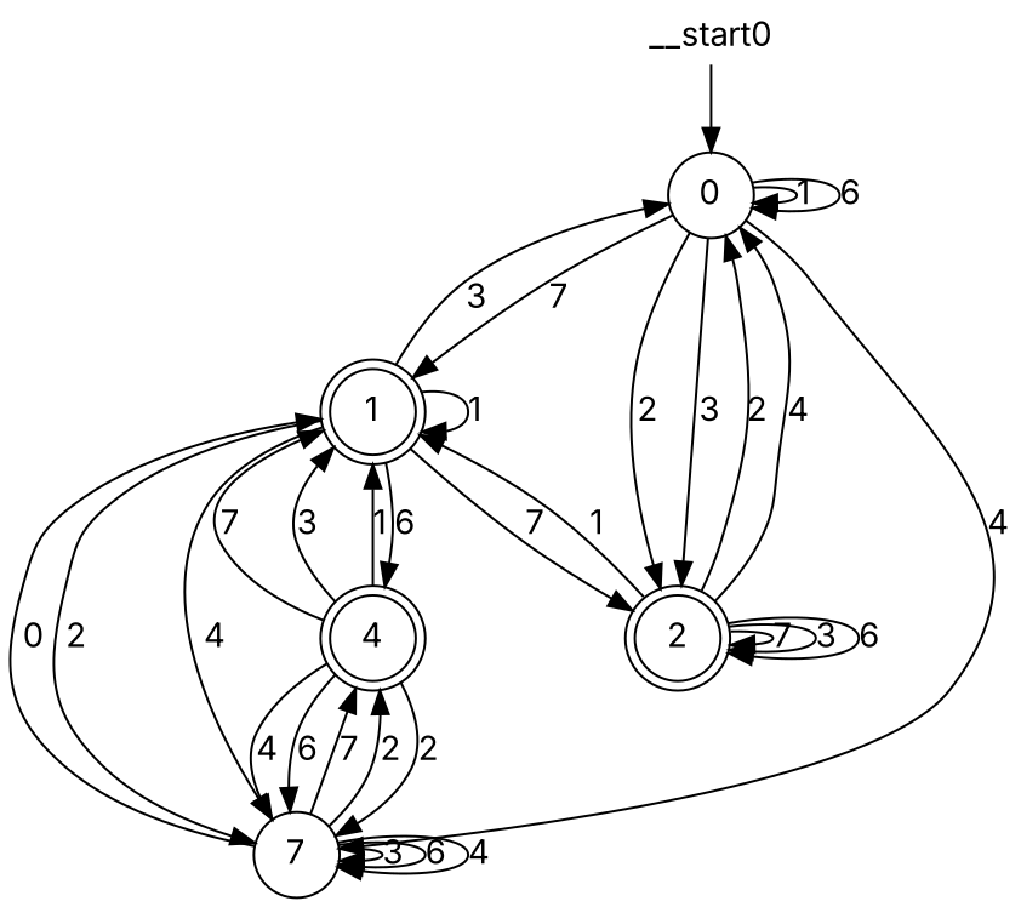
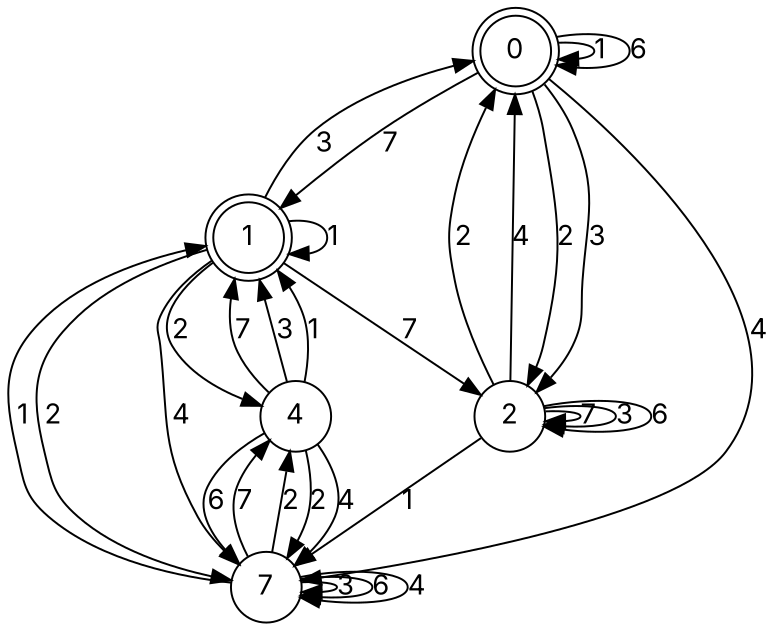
  digraph {
    fontname=Inter
    node [fontname=Inter shape=doublecircle]
    edge [fontname=Inter]
-   n1 [label=0 shape=circle]
+   n1 [label=0]
    n2 [label=1]
-   n3 [label=2]
+   n3 [label=2 shape=circle]
    n4 [label=7 shape=circle]
-   n5 [label=4]
-   __start0 [height=0 shape=none width=0]
+   n5 [label=4 shape=circle]
    n1 -> n1 [label=1]
    n1 -> n1 [label=6]
    n1 -> n2 [label=7]
    n1 -> n3 [label=2]
    n1 -> n3 [label=3]
    n1 -> n4 [label=4]
    n2 -> n1 [label=3]
    n2 -> n2 [label=1]
    n2 -> n3 [label=7]
    n2 -> n4 [label=2]
    n2 -> n4 [label=4]
-   n2 -> n5 [label=6]
+   n2 -> n5 [label=2]
    n3 -> n1 [label=2]
    n3 -> n1 [label=4]
-   n3 -> n2 [label=1]
+   n3 -> n4 [label=1]
    n3 -> n3 [label=7]
    n3 -> n3 [label=3]
    n3 -> n3 [label=6]
-   n4 -> n2 [label=0]
+   n4 -> n2 [label=1]
    n4 -> n4 [label=3]
    n4 -> n4 [label=6]
    n4 -> n4 [label=4]
    n4 -> n5 [label=7]
    n4 -> n5 [label=2]
    n5 -> n2 [label=7]
    n5 -> n2 [label=3]
    n5 -> n2 [label=1]
    n5 -> n4 [label=2]
    n5 -> n4 [label=6]
    n5 -> n4 [label=4]
-   __start0 -> n1
  }
